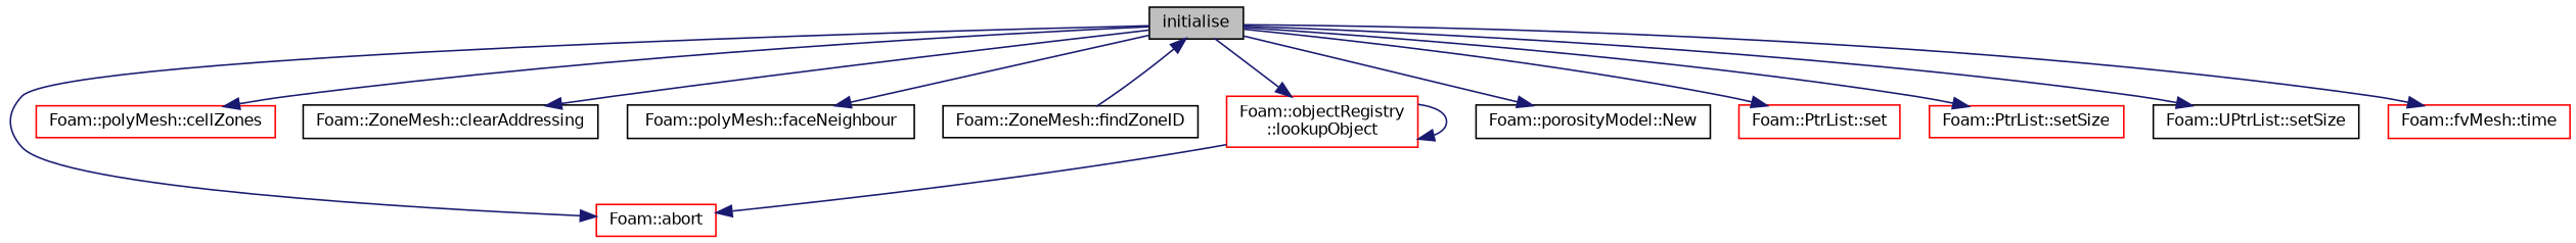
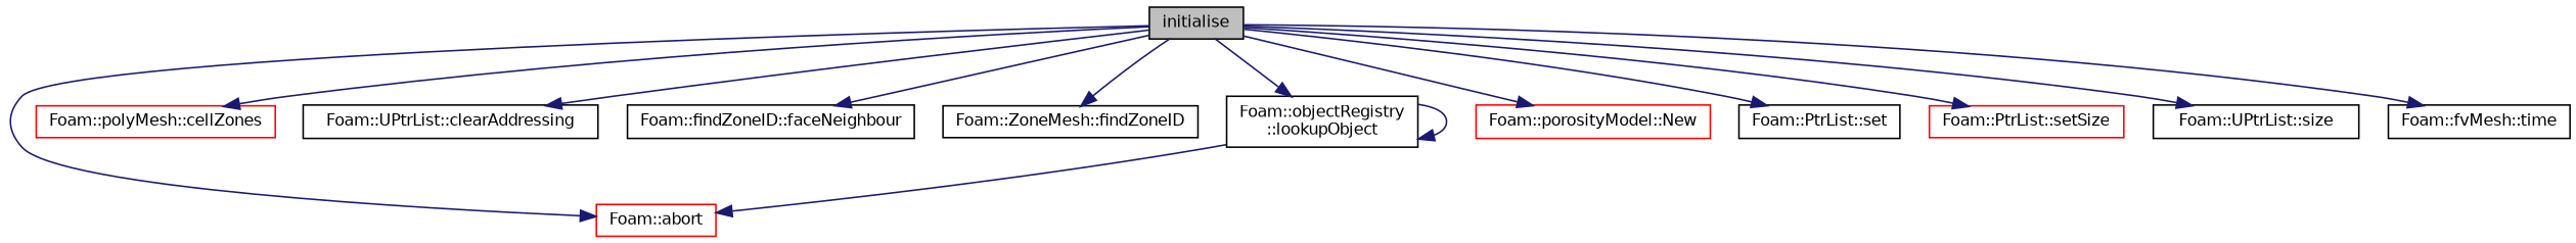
  digraph {
    rankdir=TB
    node [color=black fontname=Helvetica fontsize=10 shape=record]
    edge [color=midnightblue fontname=Helvetica fontsize=10 labelfontname=Helvetica labelfontsize=10 style=solid]
    n1 [fillcolor=grey75 fontcolor=black height=0.2 label=initialise style=filled width=0.4]
    n2 [color=red height=0.2 label="Foam::abort" width=0.4]
    n3 [color=red height=0.2 label="Foam::polyMesh::cellZones" width=0.4]
-   n4 [height=0.2 label="Foam::ZoneMesh::clearAddressing" width=0.4]
-   n5 [height=0.2 label="Foam::polyMesh::faceNeighbour" width=0.4]
+   n4 [height=0.2 label="Foam::UPtrList::clearAddressing" width=0.4]
+   n5 [height=0.2 label="Foam::findZoneID::faceNeighbour" width=0.4]
    n6 [height=0.2 label="Foam::ZoneMesh::findZoneID" width=0.4]
-   n7 [color=red height=0.2 label="Foam::objectRegistry\l::lookupObject" width=0.4]
-   n8 [height=0.2 label="Foam::porosityModel::New" width=0.4]
-   n9 [color=red height=0.2 label="Foam::PtrList::set" width=0.4]
+   n7 [height=0.2 label="Foam::objectRegistry\l::lookupObject" width=0.4]
+   n8 [color=red height=0.2 label="Foam::porosityModel::New" width=0.4]
+   n9 [height=0.2 label="Foam::PtrList::set" width=0.4]
    n10 [color=red height=0.2 label="Foam::PtrList::setSize" width=0.4]
-   n11 [height=0.2 label="Foam::UPtrList::setSize" width=0.4]
-   n12 [color=red height=0.2 label="Foam::fvMesh::time" width=0.4]
+   n11 [height=0.2 label="Foam::UPtrList::size" width=0.4]
+   n12 [height=0.2 label="Foam::fvMesh::time" width=0.4]
    n1 -> n2
    n1 -> n3
    n1 -> n4
    n1 -> n5
-   n6 -> n1
+   n1 -> n6
    n1 -> n7
    n1 -> n8
    n1 -> n9
    n1 -> n10
    n1 -> n11
    n1 -> n12
    n7 -> n2
    n7 -> n7
  }
